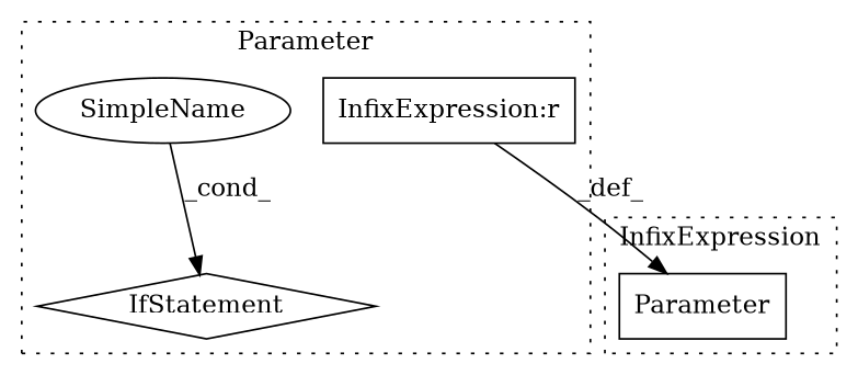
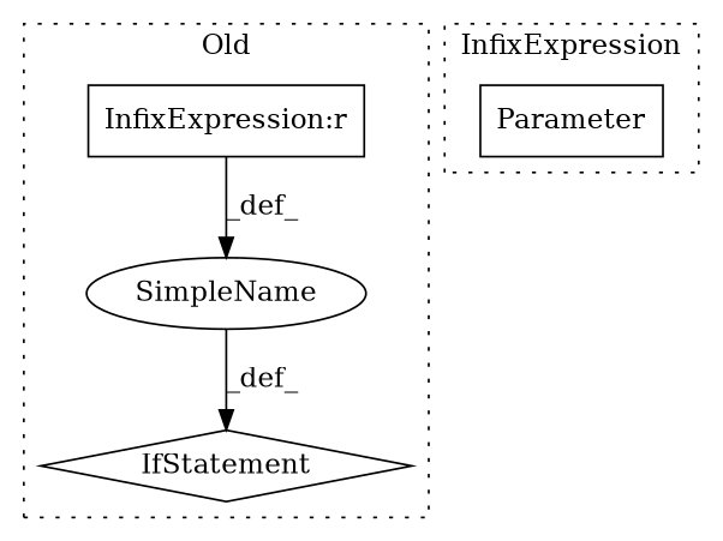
  digraph {
    node [shape=box]
    n1 [a=25 l="4,2" label=IfStatement s="13766,13786" shape=diamond]
    n2 [a=42 label=SimpleName shape=ellipse]
    n3 [a=27 l=4 label="InfixExpression:r" s=13781]
    n4 [a=32 l="10,1" label=Parameter s="10561,10624"]
    subgraph cluster_1 {
-     label=Parameter
+     label=Old
      style=dotted
      n1
      n2
      n3
    }
    subgraph cluster_2 {
      label=InfixExpression
      style=dotted
      n4
    }
-   n2 -> n1 [label=_cond_]
-   n3 -> n4 [label=_def_]
+   n2 -> n1 [label=_def_]
+   n3 -> n2 [label=_def_]
  }
